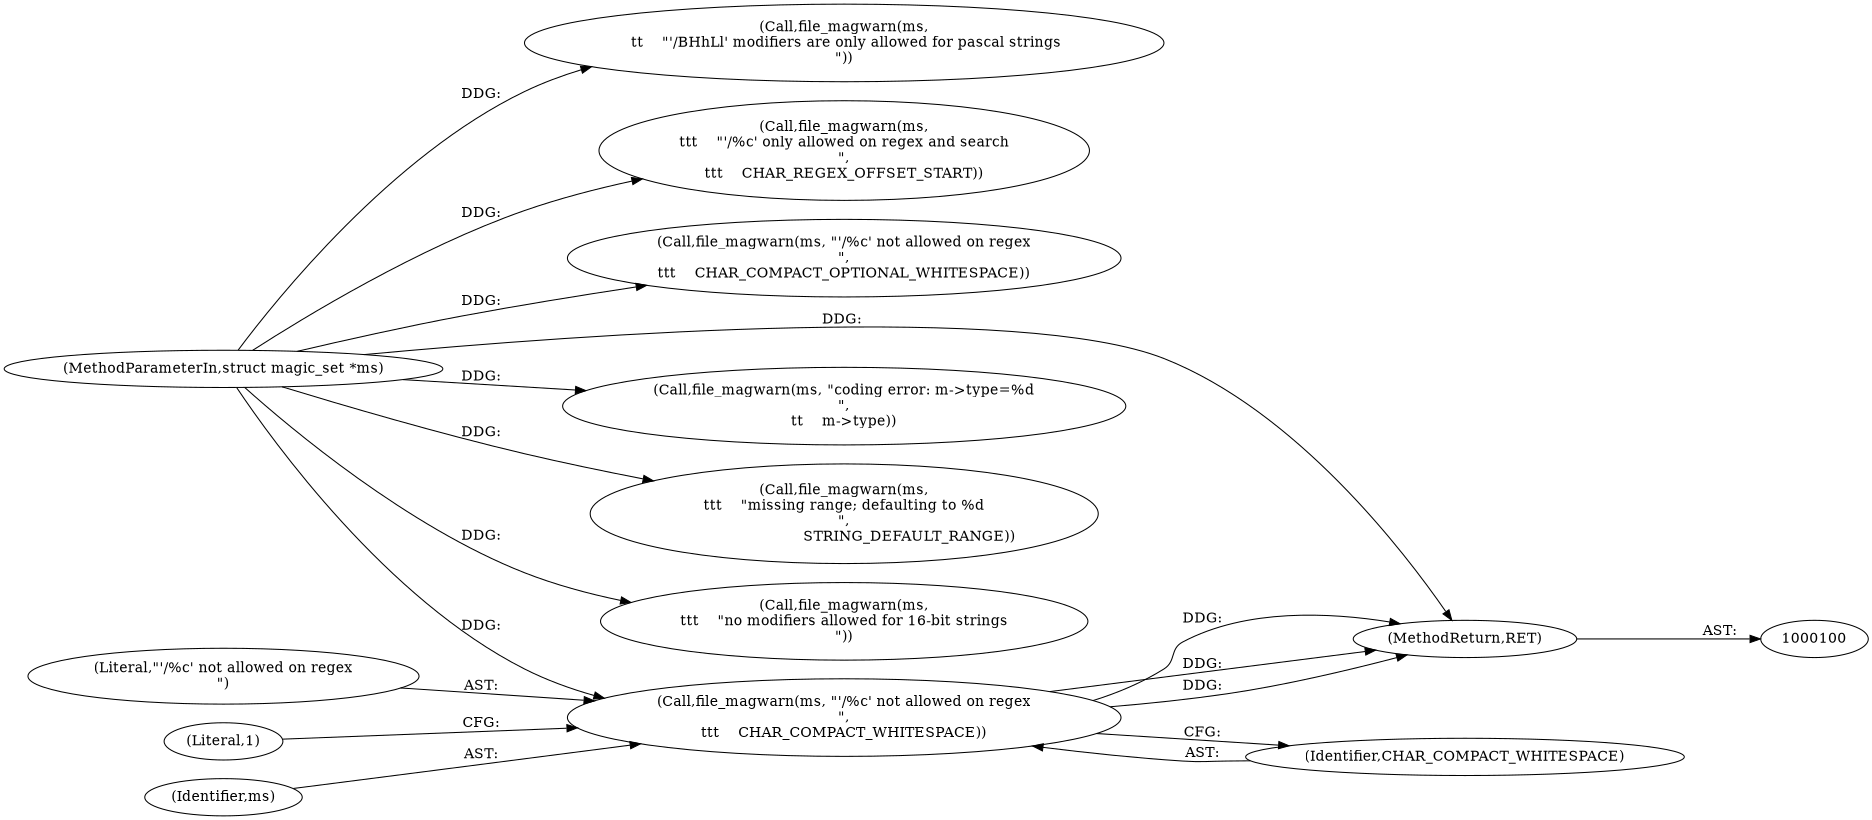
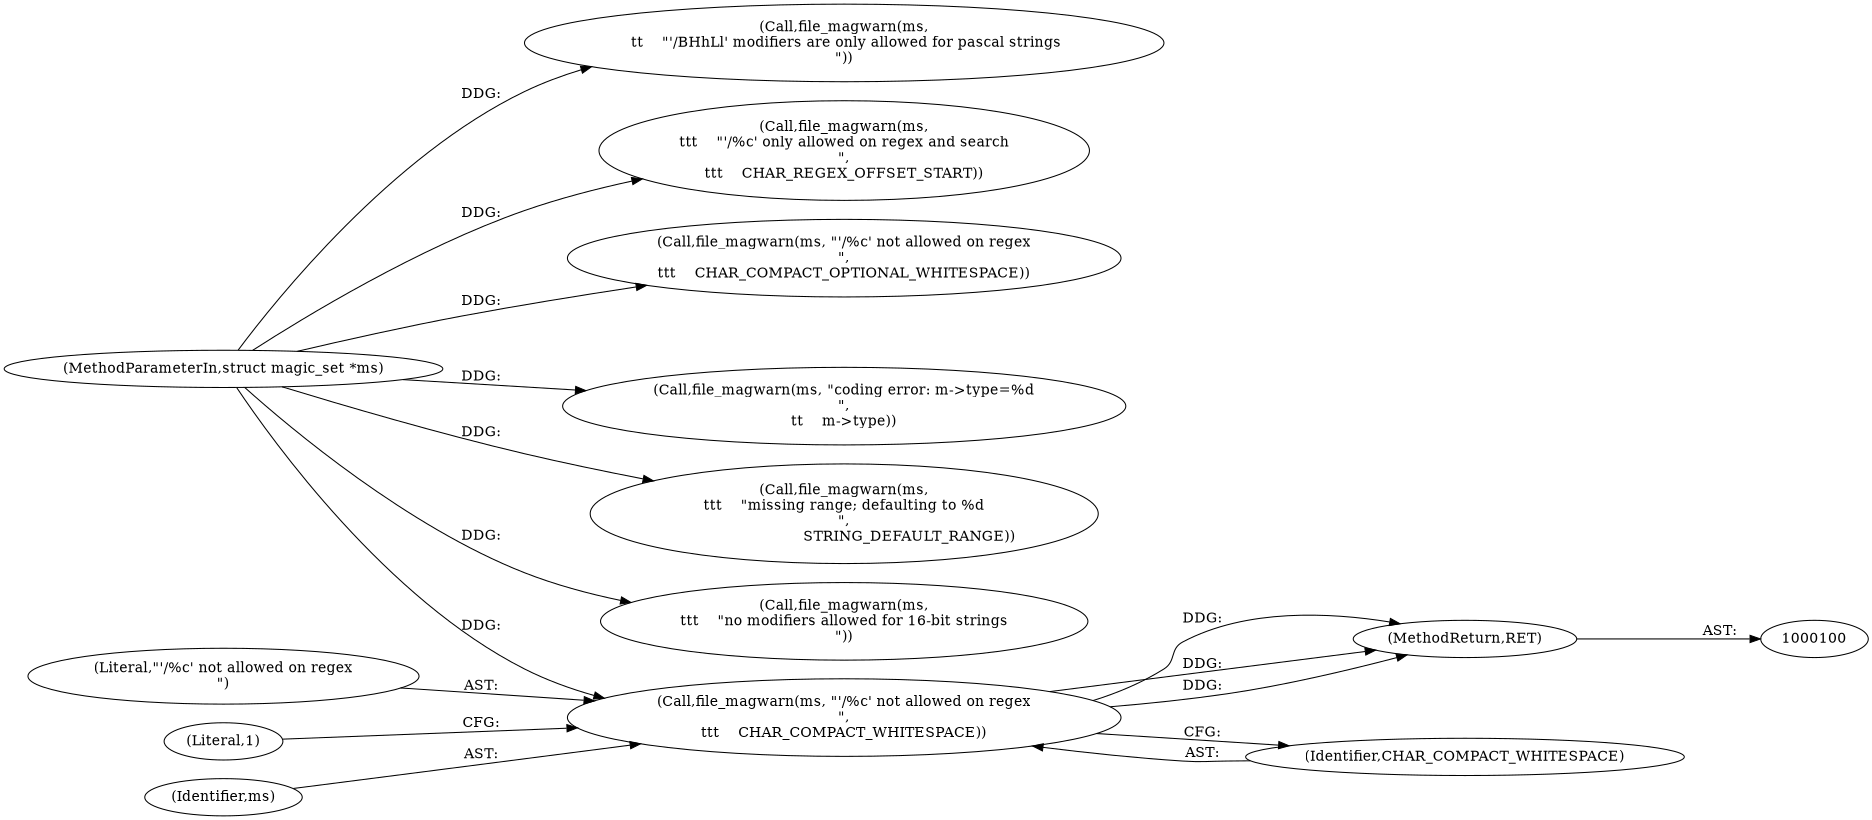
  digraph {
    rankdir=LR
    n1 [label="(Call,file_magwarn(ms, \"'/%c' not allowed on regex\n\",\n\t\t\t    CHAR_COMPACT_WHITESPACE))"]
    n2 [label="(MethodReturn,RET)"]
    n3 [label="(Identifier,CHAR_COMPACT_WHITESPACE)"]
    1000100
    n5 [label="(MethodParameterIn,struct magic_set *ms)"]
    n6 [label="(Call,file_magwarn(ms, \"coding error: m->type=%d\n\",\n\t\t    m->type))"]
    n7 [label="(Call,file_magwarn(ms,\n\t\t\t    \"missing range; defaulting to %d\n\",\n                            STRING_DEFAULT_RANGE))"]
    n8 [label="(Call,file_magwarn(ms,\n\t\t\t    \"no modifiers allowed for 16-bit strings\n\"))"]
    n9 [label="(Call,file_magwarn(ms,\n \t\t    \"'/BHhLl' modifiers are only allowed for pascal strings\n\"))"]
    n10 [label="(Call,file_magwarn(ms,\n\t\t\t    \"'/%c' only allowed on regex and search\n\",\n\t\t\t    CHAR_REGEX_OFFSET_START))"]
    n11 [label="(Call,file_magwarn(ms, \"'/%c' not allowed on regex\n\",\n\t\t\t    CHAR_COMPACT_OPTIONAL_WHITESPACE))"]
    n12 [label="(Literal,\"'/%c' not allowed on regex\n\")"]
    n13 [label="(Literal,1)"]
    n14 [label="(Identifier,ms)"]
    n1 -> n2 [label="DDG: "]
    n1 -> n2 [label="DDG: "]
    n1 -> n2 [label="DDG: "]
    n1 -> n3 [label="CFG: "]
    n2 -> 1000100 [label="AST: "]
    n3 -> n1 [label="AST: "]
    n5 -> n1 [label="DDG: "]
-   n5 -> n2 [label="DDG: "]
    n5 -> n6 [label="DDG: "]
    n5 -> n7 [label="DDG: "]
    n5 -> n8 [label="DDG: "]
    n5 -> n9 [label="DDG: "]
    n5 -> n10 [label="DDG: "]
    n5 -> n11 [label="DDG: "]
    n12 -> n1 [label="AST: "]
    n13 -> n1 [label="CFG: "]
    n14 -> n1 [label="AST: "]
  }
